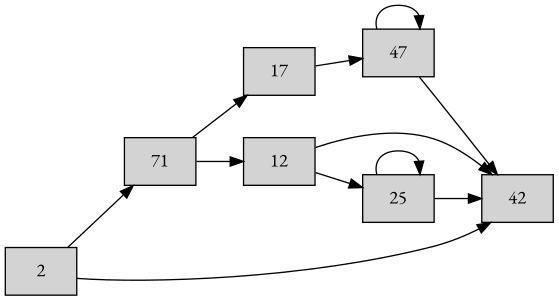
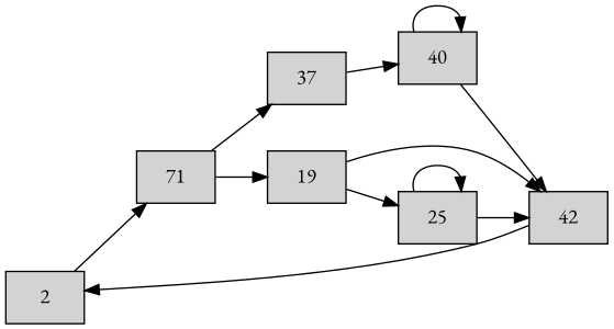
  digraph {
    fontname="EB Garamond"
    rankdir=LR
    node [fontname="EB Garamond" shape=box style=filled]
    edge [fontname="EB Garamond"]
    n1 [label=2]
    n2 [label=71]
    n3 [label=42]
-   n4 [label=17]
-   n5 [label=12]
-   n6 [label=47]
+   n4 [label=37]
+   n5 [label=19]
+   n6 [label=40]
    n7 [label=25]
    n1 -> n2
-   n1 -> n3
+   n3 -> n1
    n2 -> n4
    n2 -> n5
    n4 -> n6
    n5 -> n3
    n5 -> n7
    n6 -> n3
    n6 -> n6
    n7 -> n3
    n7 -> n7
  }
